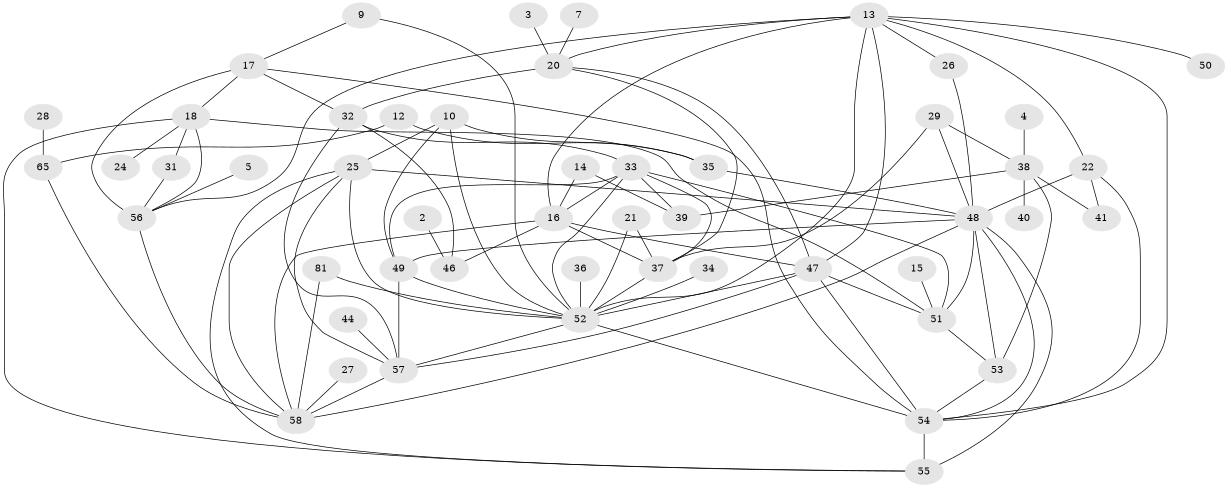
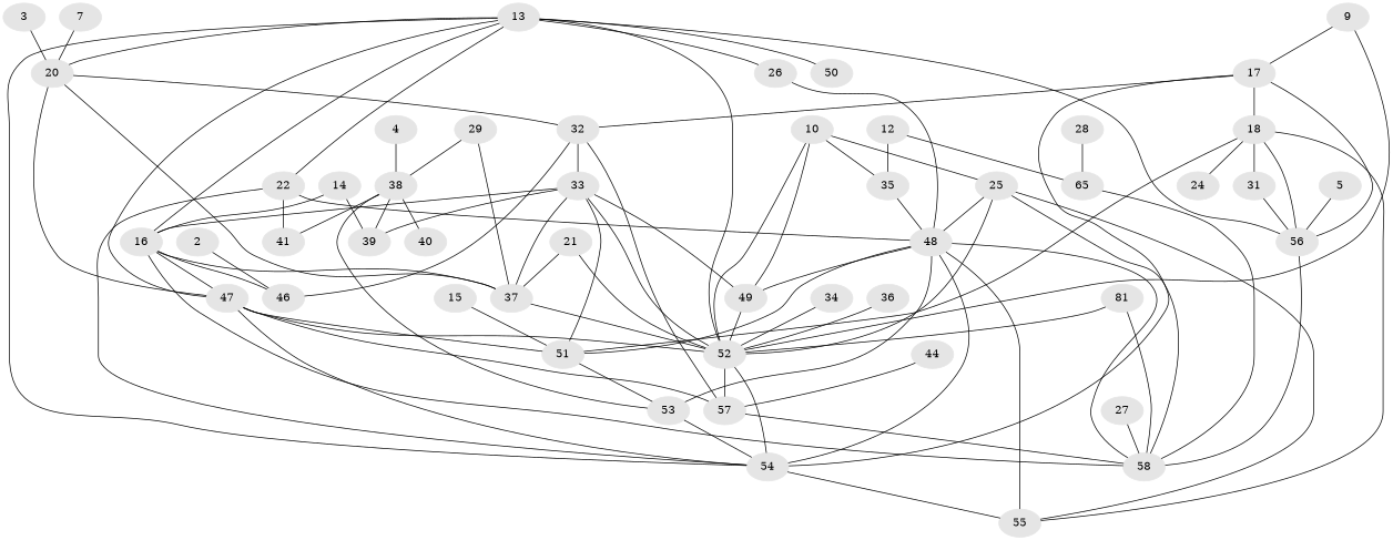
  graph {
    node [color=gray90 style=filled]
    edge [weight=1.0]
    2
    46
    3
    20
    47
    37
    32
    4
    38
    39
    41
    40
    53
    5
    56
    58
    7
    9
    17
    52
    54
    18
    57
    10
    25
    35
    49
    55
    48
    n30 [label=81]
    12
    n32 [label=65]
    13
    16
    22
    26
    50
    51
    14
    15
    24
    31
    33
    21
    28
    27
    29
    34
    36
    44
    2 -- 46
    3 -- 20
    20 -- 47
    20 -- 37
    20 -- 32
    47 -- 52 [weight=2.0]
    47 -- 54
    47 -- 57
    47 -- 51
    37 -- 52
    32 -- 46
    32 -- 57
    32 -- 33
    4 -- 38
    38 -- 39
    38 -- 41
    38 -- 40
    38 -- 53
    53 -- 54
    5 -- 56
    56 -- 58
    7 -- 20
    9 -- 17
    9 -- 52
    17 -- 32
    17 -- 56
    17 -- 54
    17 -- 18
    52 -- 54
    52 -- 57
    54 -- 55 [weight=2.0]
    18 -- 56
    18 -- 55
    18 -- 51
    18 -- 24
    18 -- 31
    57 -- 58
    10 -- 52
    10 -- 25
    10 -- 35
    10 -- 49
    25 -- 58
    25 -- 52
-   25 -- 57
    25 -- 55
    25 -- 48
    35 -- 48
    49 -- 52
-   49 -- 57
    48 -- 53 [weight=2.0]
    48 -- 58
    48 -- 54
    48 -- 49
    48 -- 55
    48 -- 51
    n30 -- 58
    n30 -- 52
    12 -- 35
    12 -- n32
    n32 -- 58
    13 -- 20
    13 -- 47
    13 -- 56 [weight=2.0]
    13 -- 52
    13 -- 54
    13 -- 16
    13 -- 22
    13 -- 26
    13 -- 50
    16 -- 46
    16 -- 47
    16 -- 37
    16 -- 58
    22 -- 41
    22 -- 54
    22 -- 48
    26 -- 48
    51 -- 53
    14 -- 39
    14 -- 16
    15 -- 51
    31 -- 56
    33 -- 37
    33 -- 39
    33 -- 52
    33 -- 49
    33 -- 16
    33 -- 51
    21 -- 37
    21 -- 52
    28 -- n32
    27 -- 58
    29 -- 37
    29 -- 38
-   29 -- 48
    34 -- 52
    36 -- 52
    44 -- 57
  }
